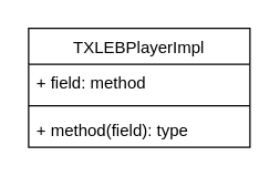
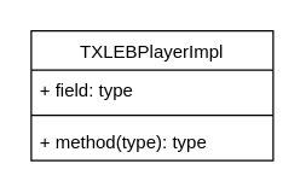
  <mxCell id="0" />
  <mxCell id="1" parent="0" />
  <mxCell id="2" value="TXLEBPlayerImpl" style="swimlane;fontStyle=0;align=center;verticalAlign=top;childLayout=stackLayout;horizontal=1;startSize=26;horizontalStack=0;resizeParent=1;resizeParentMax=0;resizeLast=0;collapsible=1;marginBottom=0;" vertex="1" parent="1"><mxGeometry x="20" y="20" width="160" height="86" as="geometry" /></mxCell>
- <mxCell id="3" value="+ field: method" style="text;strokeColor=none;fillColor=none;align=left;verticalAlign=top;spacingLeft=4;spacingRight=4;overflow=hidden;rotatable=0;points=[[0,0.5],[1,0.5]];portConstraint=eastwest;" vertex="1" parent="2"><mxGeometry y="26" width="160" height="26" as="geometry" /></mxCell>
+ <mxCell id="3" value="+ field: type" style="text;strokeColor=none;fillColor=none;align=left;verticalAlign=top;spacingLeft=4;spacingRight=4;overflow=hidden;rotatable=0;points=[[0,0.5],[1,0.5]];portConstraint=eastwest;" vertex="1" parent="2"><mxGeometry y="26" width="160" height="26" as="geometry" /></mxCell>
  <mxCell id="4" value="" style="line;strokeWidth=1;fillColor=none;align=left;verticalAlign=middle;spacingTop=-1;spacingLeft=3;spacingRight=3;rotatable=0;labelPosition=right;points=[];portConstraint=eastwest;" vertex="1" parent="2"><mxGeometry y="52" width="160" height="8" as="geometry" /></mxCell>
- <mxCell id="5" value="+ method(field): type" style="text;strokeColor=none;fillColor=none;align=left;verticalAlign=top;spacingLeft=4;spacingRight=4;overflow=hidden;rotatable=0;points=[[0,0.5],[1,0.5]];portConstraint=eastwest;" vertex="1" parent="2"><mxGeometry y="60" width="160" height="26" as="geometry" /></mxCell>
+ <mxCell id="5" value="+ method(type): type" style="text;strokeColor=none;fillColor=none;align=left;verticalAlign=top;spacingLeft=4;spacingRight=4;overflow=hidden;rotatable=0;points=[[0,0.5],[1,0.5]];portConstraint=eastwest;" vertex="1" parent="2"><mxGeometry y="60" width="160" height="26" as="geometry" /></mxCell>
